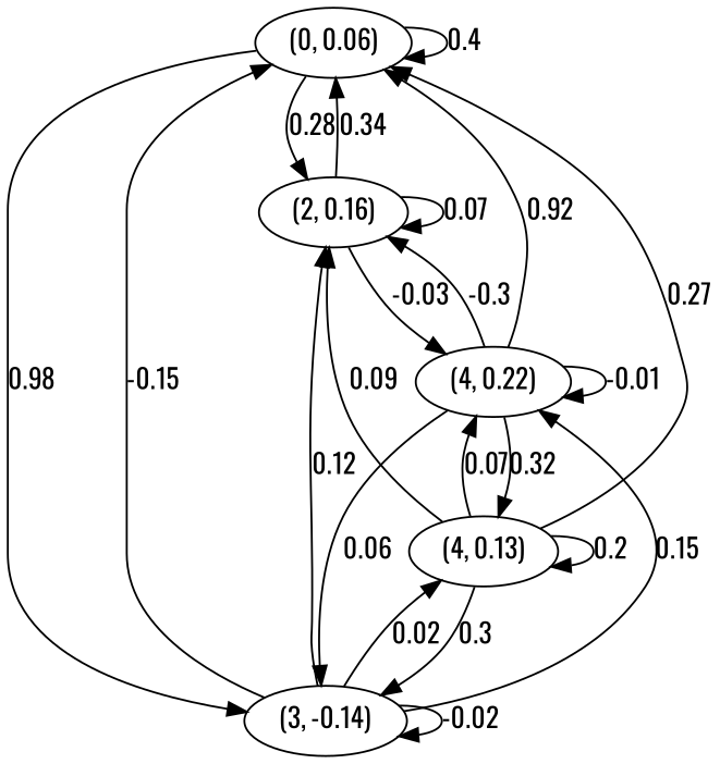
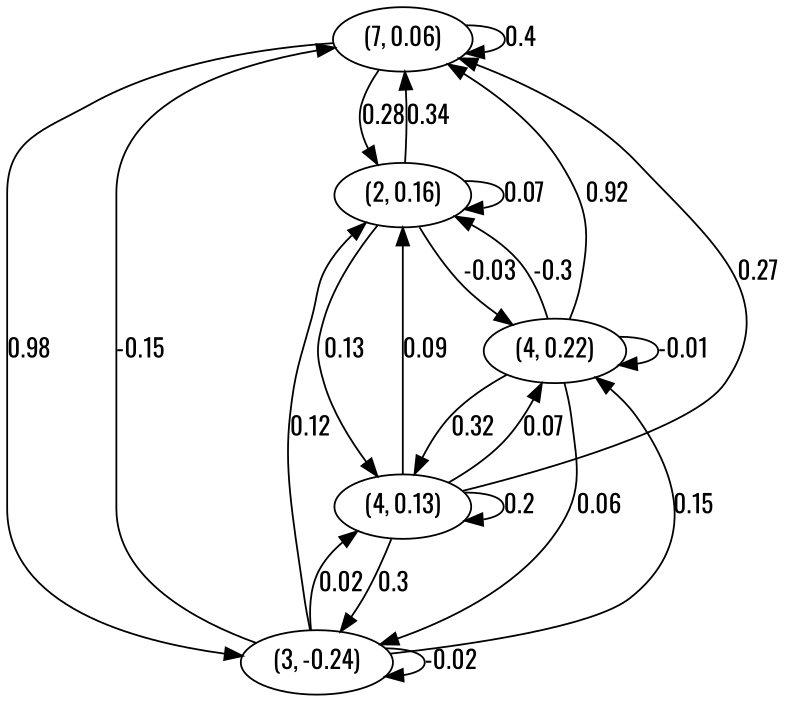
  digraph {
    fontname=Oswald
    node [fontname=Oswald]
    edge [fontname=Oswald]
-   n1 [label="(0, 0.06)"]
+   n1 [label="(7, 0.06)"]
    n2 [label="(2, 0.16)"]
-   n3 [label="(3, -0.14)"]
+   n3 [label="(3, -0.24)"]
    n4 [label="(4, 0.13)"]
    n5 [label="(4, 0.22)"]
    n1 -> n1 [label=0.4]
    n1 -> n2 [label=0.28]
    n1 -> n3 [label=0.98]
    n2 -> n1 [label=0.34]
    n2 -> n2 [label=0.07]
+   n2 -> n4 [label=0.13]
    n2 -> n5 [label=-0.03]
    n3 -> n1 [label=-0.15]
    n3 -> n2 [label=0.12]
    n3 -> n3 [label=-0.02]
    n3 -> n4 [label=0.02]
    n3 -> n5 [label=0.15]
    n4 -> n1 [label=0.27]
    n4 -> n2 [label=0.09]
    n4 -> n3 [label=0.3]
    n4 -> n4 [label=0.2]
    n4 -> n5 [label=0.07]
    n5 -> n1 [label=0.92]
    n5 -> n2 [label=-0.3]
    n5 -> n3 [label=0.06]
    n5 -> n4 [label=0.32]
    n5 -> n5 [label=-0.01]
  }
